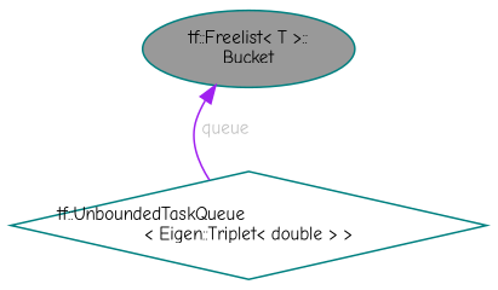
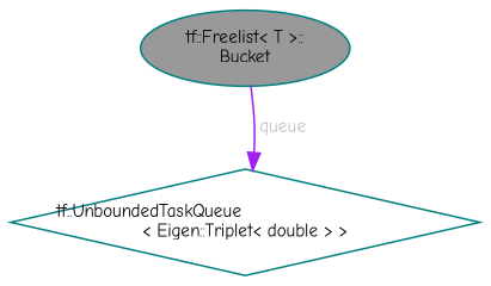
  digraph {
    fontname="Comic Neue"
    node [color=teal fontname="Comic Neue" fontsize=10 style=filled]
    n1 [fillcolor=grey60 fontcolor=black height=0.2 label="tf::Freelist\< T \>::\lBucket" shape=ellipse width=0.4]
    n2 [fillcolor=white height=0.2 label="tf::UnboundedTaskQueue\l\< Eigen::Triplet\< double \> \>" shape=diamond width=0.4]
-   n1 -> n2 [color=purple dir=back fontcolor=grey fontname="Comic Neue" fontsize=10 label=" queue" labelfontname=Helvetica labelfontsize=10 style=solid]
+   n2 -> n1 [color=purple dir=back fontcolor=grey fontname="Comic Neue" fontsize=10 label=" queue" labelfontname=Helvetica labelfontsize=10 style=solid]
  }
